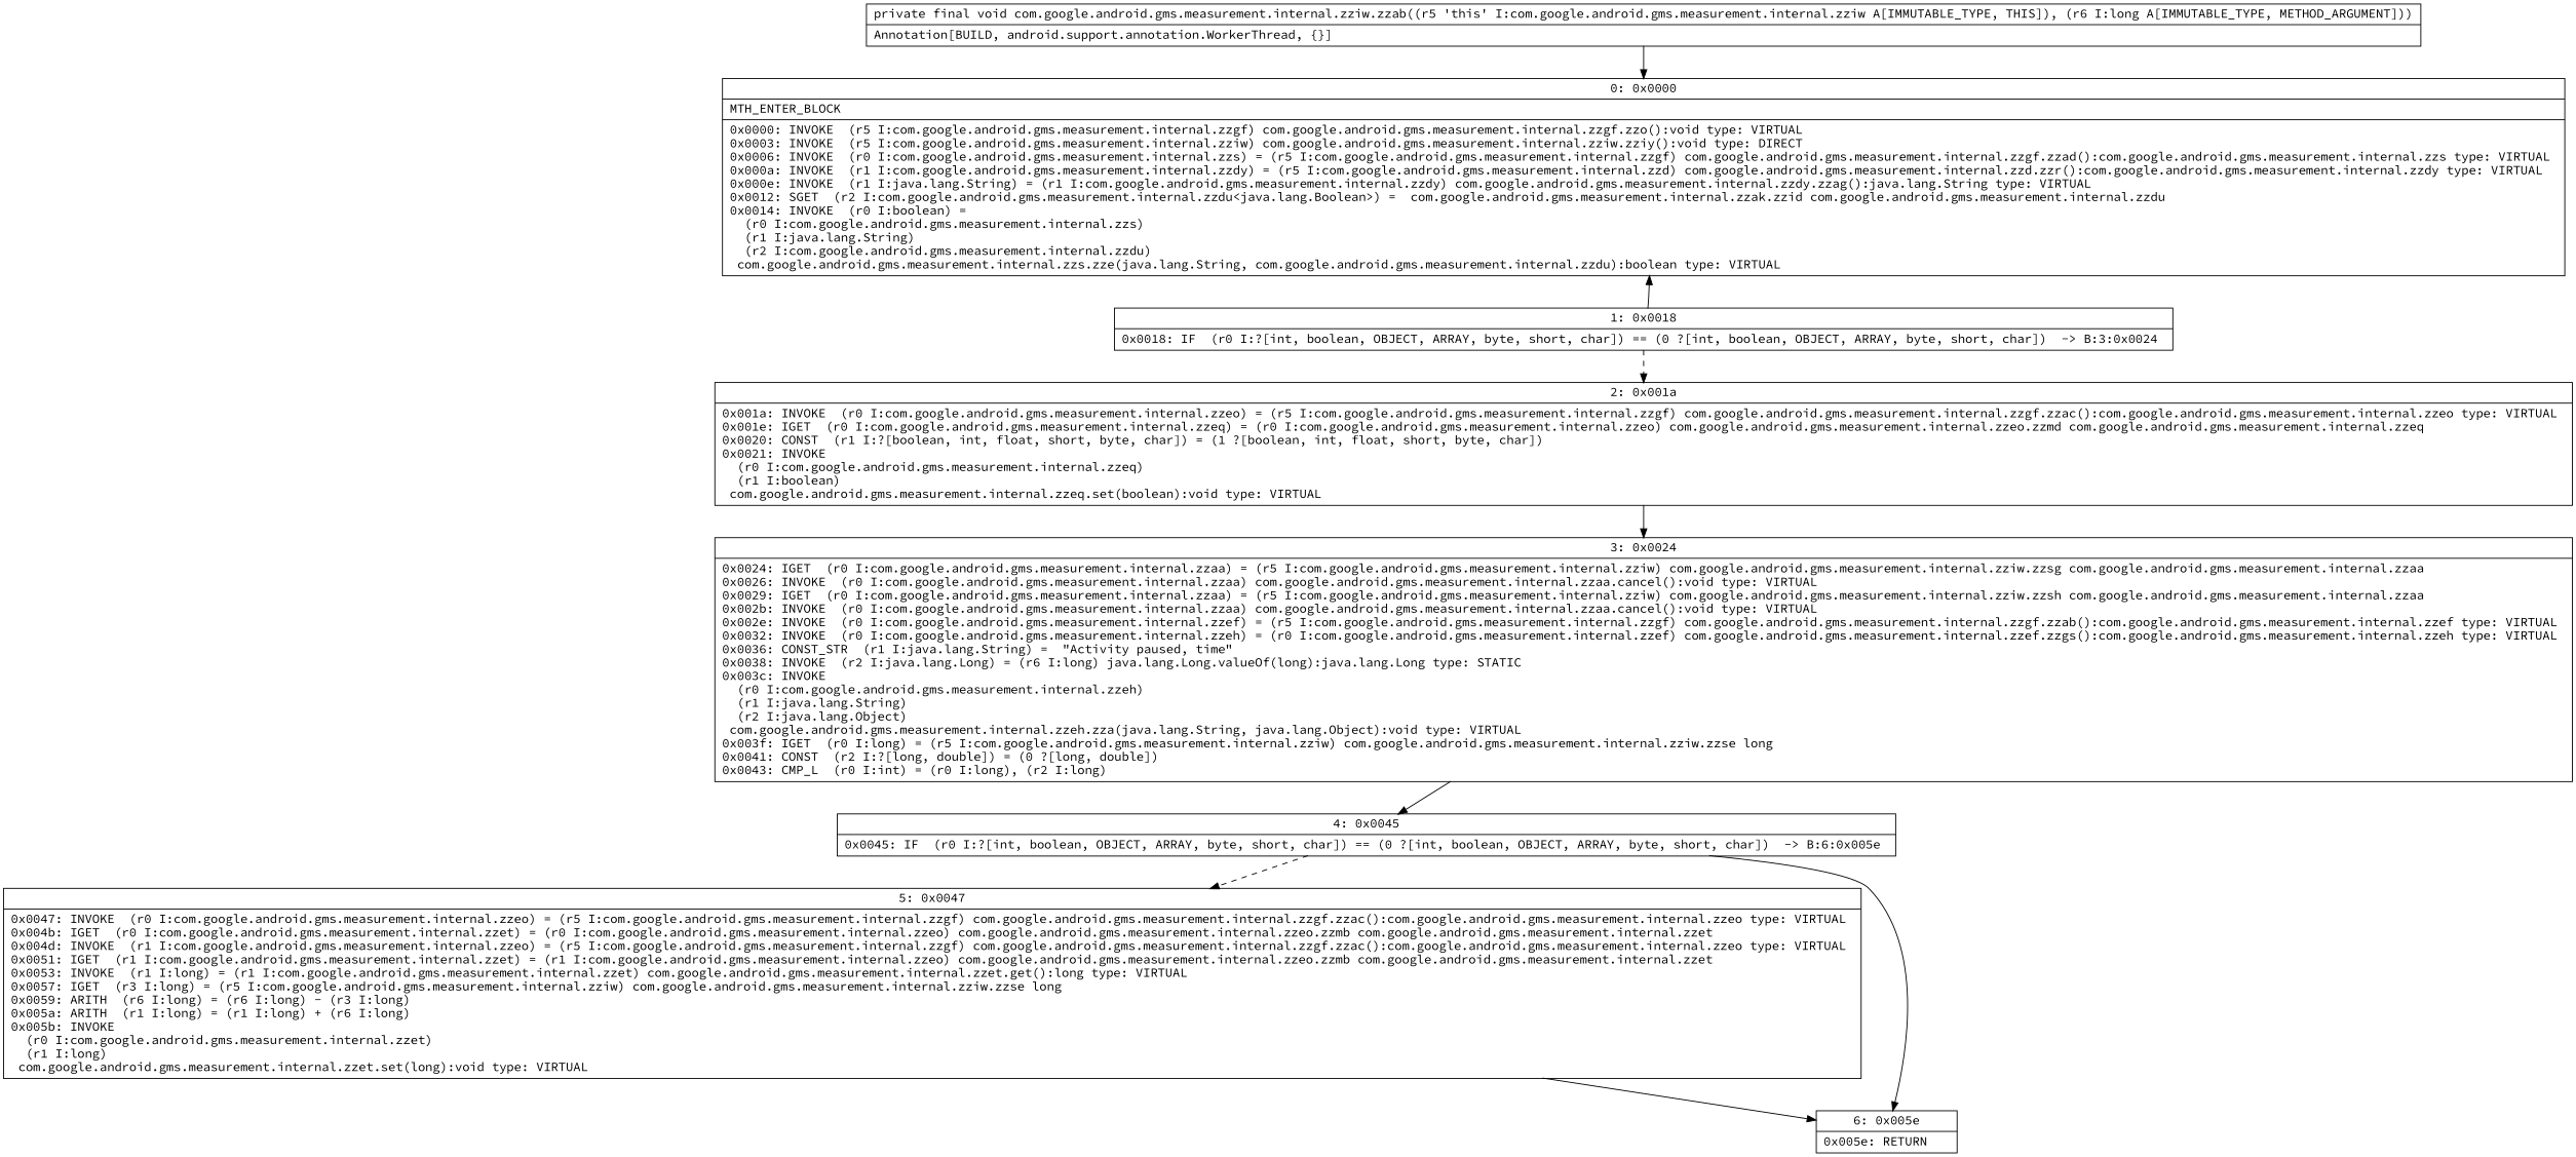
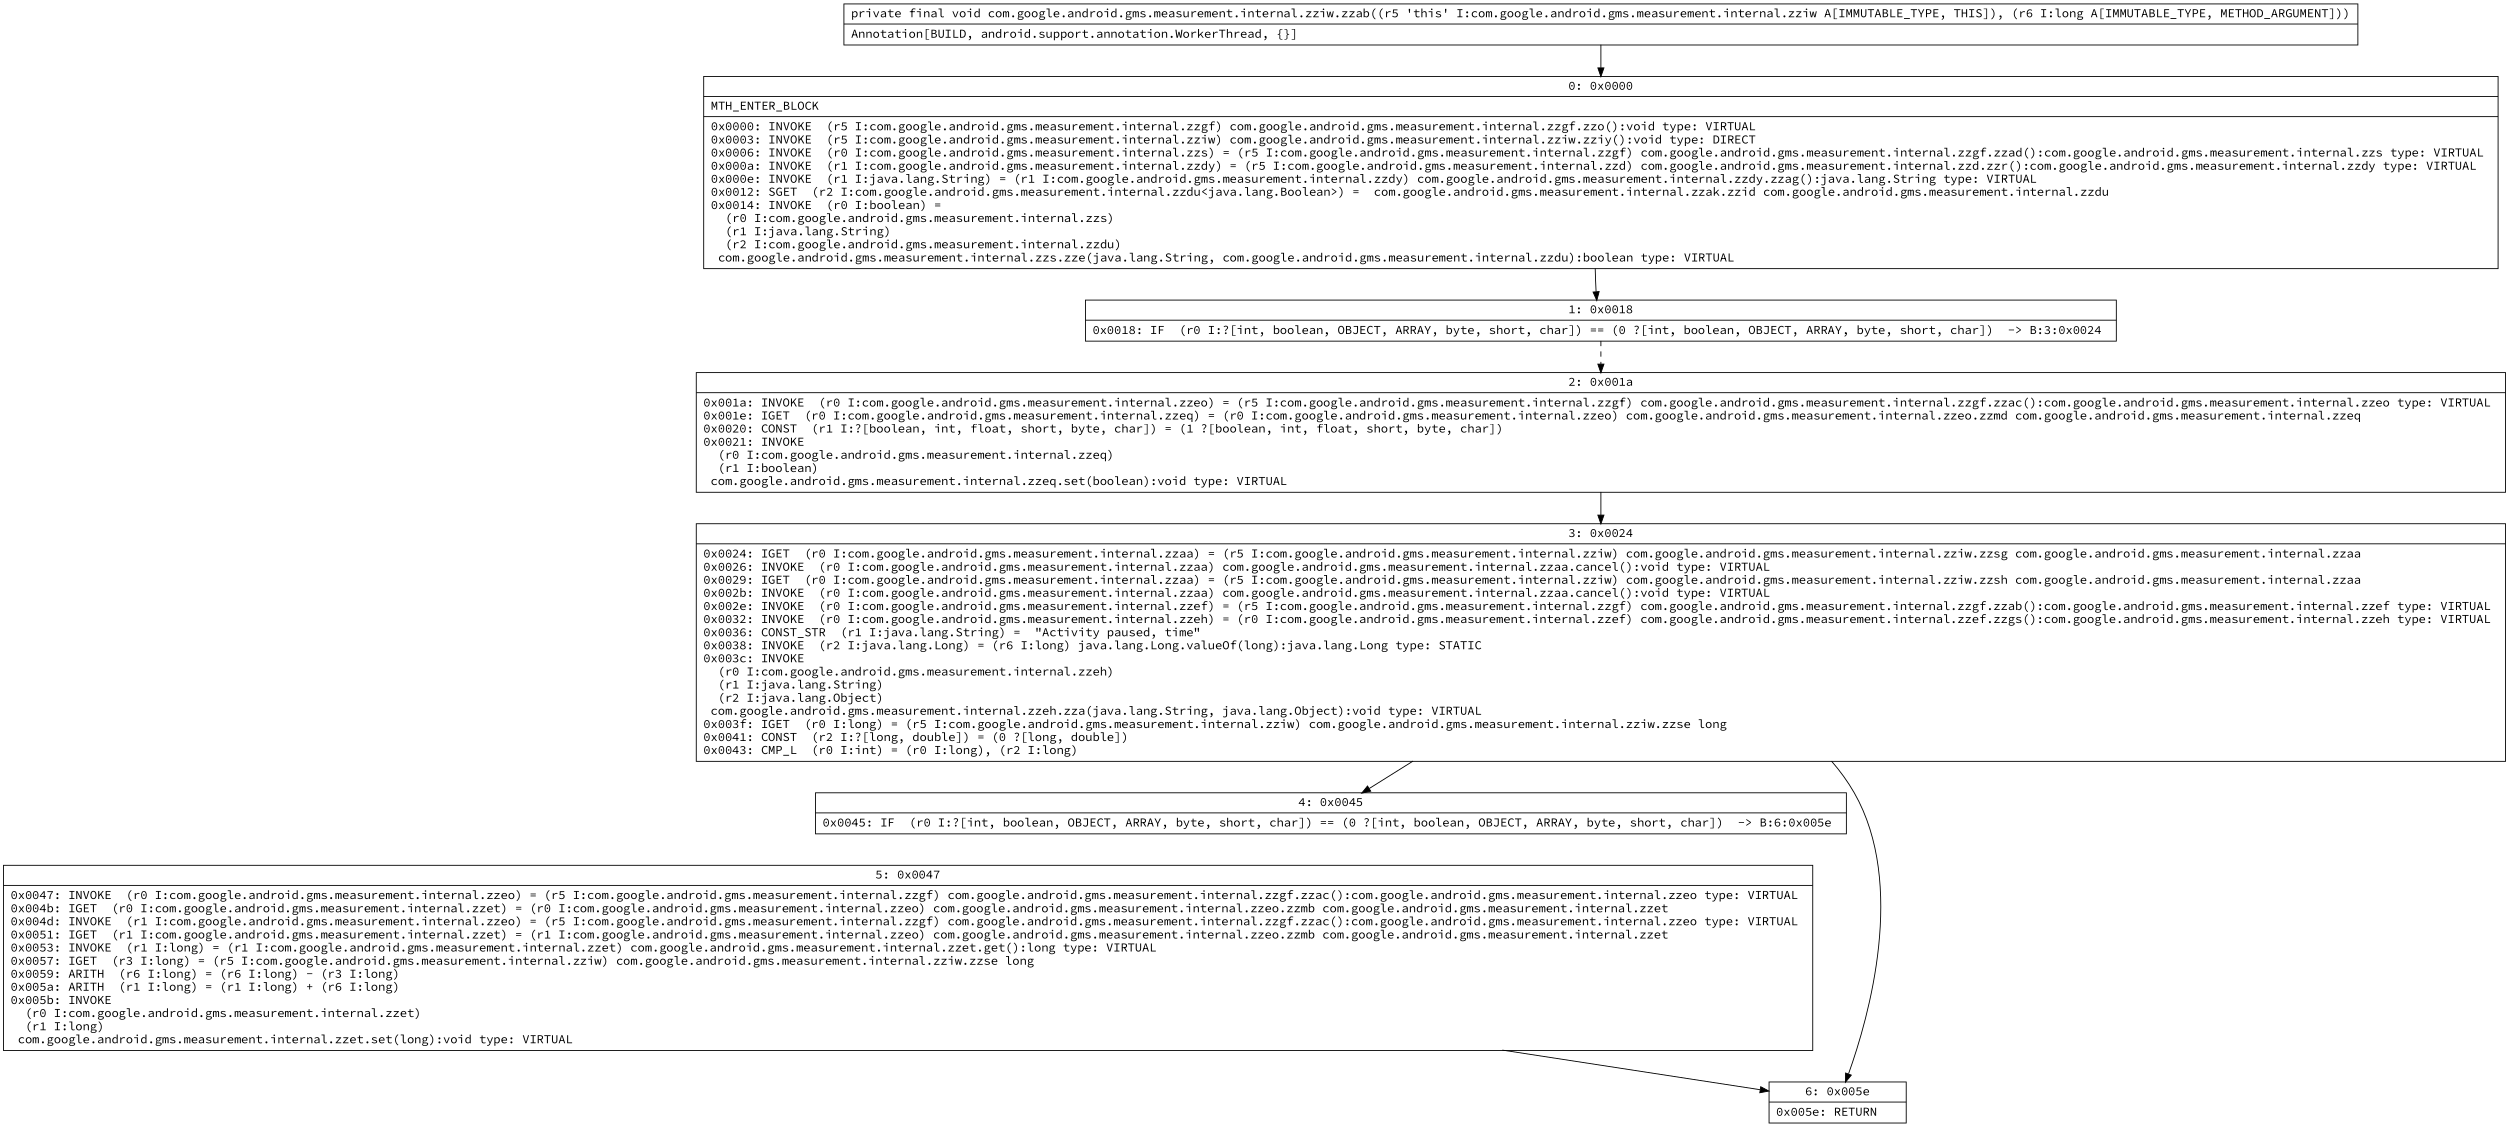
  digraph {
    fontname="Source Code Pro"
    node [fontname="Source Code Pro" shape=record]
    edge [fontname="Source Code Pro"]
    n1 [label="{0\:\ 0x0000|MTH_ENTER_BLOCK\l|0x0000: INVOKE  (r5 I:com.google.android.gms.measurement.internal.zzgf) com.google.android.gms.measurement.internal.zzgf.zzo():void type: VIRTUAL \l0x0003: INVOKE  (r5 I:com.google.android.gms.measurement.internal.zziw) com.google.android.gms.measurement.internal.zziw.zziy():void type: DIRECT \l0x0006: INVOKE  (r0 I:com.google.android.gms.measurement.internal.zzs) = (r5 I:com.google.android.gms.measurement.internal.zzgf) com.google.android.gms.measurement.internal.zzgf.zzad():com.google.android.gms.measurement.internal.zzs type: VIRTUAL \l0x000a: INVOKE  (r1 I:com.google.android.gms.measurement.internal.zzdy) = (r5 I:com.google.android.gms.measurement.internal.zzd) com.google.android.gms.measurement.internal.zzd.zzr():com.google.android.gms.measurement.internal.zzdy type: VIRTUAL \l0x000e: INVOKE  (r1 I:java.lang.String) = (r1 I:com.google.android.gms.measurement.internal.zzdy) com.google.android.gms.measurement.internal.zzdy.zzag():java.lang.String type: VIRTUAL \l0x0012: SGET  (r2 I:com.google.android.gms.measurement.internal.zzdu\<java.lang.Boolean\>) =  com.google.android.gms.measurement.internal.zzak.zzid com.google.android.gms.measurement.internal.zzdu \l0x0014: INVOKE  (r0 I:boolean) = \l  (r0 I:com.google.android.gms.measurement.internal.zzs)\l  (r1 I:java.lang.String)\l  (r2 I:com.google.android.gms.measurement.internal.zzdu)\l com.google.android.gms.measurement.internal.zzs.zze(java.lang.String, com.google.android.gms.measurement.internal.zzdu):boolean type: VIRTUAL \l}"]
    n2 [label="{1\:\ 0x0018|0x0018: IF  (r0 I:?[int, boolean, OBJECT, ARRAY, byte, short, char]) == (0 ?[int, boolean, OBJECT, ARRAY, byte, short, char])  \-\> B:3:0x0024 \l}"]
    n3 [label="{2\:\ 0x001a|0x001a: INVOKE  (r0 I:com.google.android.gms.measurement.internal.zzeo) = (r5 I:com.google.android.gms.measurement.internal.zzgf) com.google.android.gms.measurement.internal.zzgf.zzac():com.google.android.gms.measurement.internal.zzeo type: VIRTUAL \l0x001e: IGET  (r0 I:com.google.android.gms.measurement.internal.zzeq) = (r0 I:com.google.android.gms.measurement.internal.zzeo) com.google.android.gms.measurement.internal.zzeo.zzmd com.google.android.gms.measurement.internal.zzeq \l0x0020: CONST  (r1 I:?[boolean, int, float, short, byte, char]) = (1 ?[boolean, int, float, short, byte, char]) \l0x0021: INVOKE  \l  (r0 I:com.google.android.gms.measurement.internal.zzeq)\l  (r1 I:boolean)\l com.google.android.gms.measurement.internal.zzeq.set(boolean):void type: VIRTUAL \l}"]
    n4 [label="{3\:\ 0x0024|0x0024: IGET  (r0 I:com.google.android.gms.measurement.internal.zzaa) = (r5 I:com.google.android.gms.measurement.internal.zziw) com.google.android.gms.measurement.internal.zziw.zzsg com.google.android.gms.measurement.internal.zzaa \l0x0026: INVOKE  (r0 I:com.google.android.gms.measurement.internal.zzaa) com.google.android.gms.measurement.internal.zzaa.cancel():void type: VIRTUAL \l0x0029: IGET  (r0 I:com.google.android.gms.measurement.internal.zzaa) = (r5 I:com.google.android.gms.measurement.internal.zziw) com.google.android.gms.measurement.internal.zziw.zzsh com.google.android.gms.measurement.internal.zzaa \l0x002b: INVOKE  (r0 I:com.google.android.gms.measurement.internal.zzaa) com.google.android.gms.measurement.internal.zzaa.cancel():void type: VIRTUAL \l0x002e: INVOKE  (r0 I:com.google.android.gms.measurement.internal.zzef) = (r5 I:com.google.android.gms.measurement.internal.zzgf) com.google.android.gms.measurement.internal.zzgf.zzab():com.google.android.gms.measurement.internal.zzef type: VIRTUAL \l0x0032: INVOKE  (r0 I:com.google.android.gms.measurement.internal.zzeh) = (r0 I:com.google.android.gms.measurement.internal.zzef) com.google.android.gms.measurement.internal.zzef.zzgs():com.google.android.gms.measurement.internal.zzeh type: VIRTUAL \l0x0036: CONST_STR  (r1 I:java.lang.String) =  \"Activity paused, time\" \l0x0038: INVOKE  (r2 I:java.lang.Long) = (r6 I:long) java.lang.Long.valueOf(long):java.lang.Long type: STATIC \l0x003c: INVOKE  \l  (r0 I:com.google.android.gms.measurement.internal.zzeh)\l  (r1 I:java.lang.String)\l  (r2 I:java.lang.Object)\l com.google.android.gms.measurement.internal.zzeh.zza(java.lang.String, java.lang.Object):void type: VIRTUAL \l0x003f: IGET  (r0 I:long) = (r5 I:com.google.android.gms.measurement.internal.zziw) com.google.android.gms.measurement.internal.zziw.zzse long \l0x0041: CONST  (r2 I:?[long, double]) = (0 ?[long, double]) \l0x0043: CMP_L  (r0 I:int) = (r0 I:long), (r2 I:long) \l}"]
    n5 [label="{4\:\ 0x0045|0x0045: IF  (r0 I:?[int, boolean, OBJECT, ARRAY, byte, short, char]) == (0 ?[int, boolean, OBJECT, ARRAY, byte, short, char])  \-\> B:6:0x005e \l}"]
    n6 [label="{5\:\ 0x0047|0x0047: INVOKE  (r0 I:com.google.android.gms.measurement.internal.zzeo) = (r5 I:com.google.android.gms.measurement.internal.zzgf) com.google.android.gms.measurement.internal.zzgf.zzac():com.google.android.gms.measurement.internal.zzeo type: VIRTUAL \l0x004b: IGET  (r0 I:com.google.android.gms.measurement.internal.zzet) = (r0 I:com.google.android.gms.measurement.internal.zzeo) com.google.android.gms.measurement.internal.zzeo.zzmb com.google.android.gms.measurement.internal.zzet \l0x004d: INVOKE  (r1 I:com.google.android.gms.measurement.internal.zzeo) = (r5 I:com.google.android.gms.measurement.internal.zzgf) com.google.android.gms.measurement.internal.zzgf.zzac():com.google.android.gms.measurement.internal.zzeo type: VIRTUAL \l0x0051: IGET  (r1 I:com.google.android.gms.measurement.internal.zzet) = (r1 I:com.google.android.gms.measurement.internal.zzeo) com.google.android.gms.measurement.internal.zzeo.zzmb com.google.android.gms.measurement.internal.zzet \l0x0053: INVOKE  (r1 I:long) = (r1 I:com.google.android.gms.measurement.internal.zzet) com.google.android.gms.measurement.internal.zzet.get():long type: VIRTUAL \l0x0057: IGET  (r3 I:long) = (r5 I:com.google.android.gms.measurement.internal.zziw) com.google.android.gms.measurement.internal.zziw.zzse long \l0x0059: ARITH  (r6 I:long) = (r6 I:long) \- (r3 I:long) \l0x005a: ARITH  (r1 I:long) = (r1 I:long) + (r6 I:long) \l0x005b: INVOKE  \l  (r0 I:com.google.android.gms.measurement.internal.zzet)\l  (r1 I:long)\l com.google.android.gms.measurement.internal.zzet.set(long):void type: VIRTUAL \l}"]
    n7 [label="{6\:\ 0x005e|0x005e: RETURN   \l}"]
    n8 [label="{private final void com.google.android.gms.measurement.internal.zziw.zzab((r5 'this' I:com.google.android.gms.measurement.internal.zziw A[IMMUTABLE_TYPE, THIS]), (r6 I:long A[IMMUTABLE_TYPE, METHOD_ARGUMENT]))  | Annotation[BUILD, android.support.annotation.WorkerThread, \{\}]\l}"]
-   n2 -> n1
+   n1 -> n2
    n2 -> n3 [style=dashed]
    n3 -> n4
    n4 -> n5
-   n5 -> n6 [style=dashed]
-   n5 -> n7
+   n4 -> n7
    n6 -> n7
    n8 -> n1
  }
